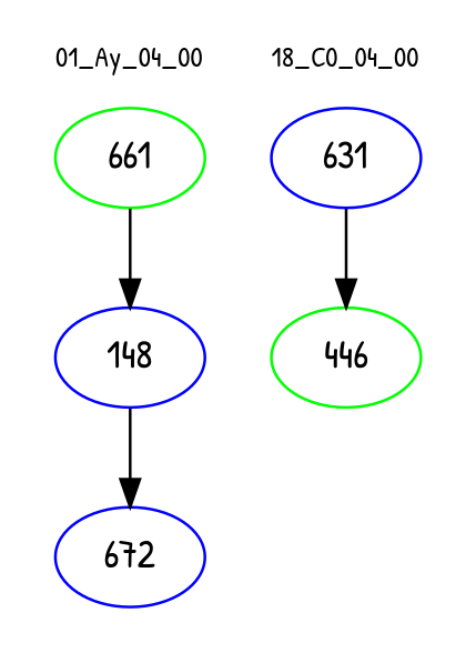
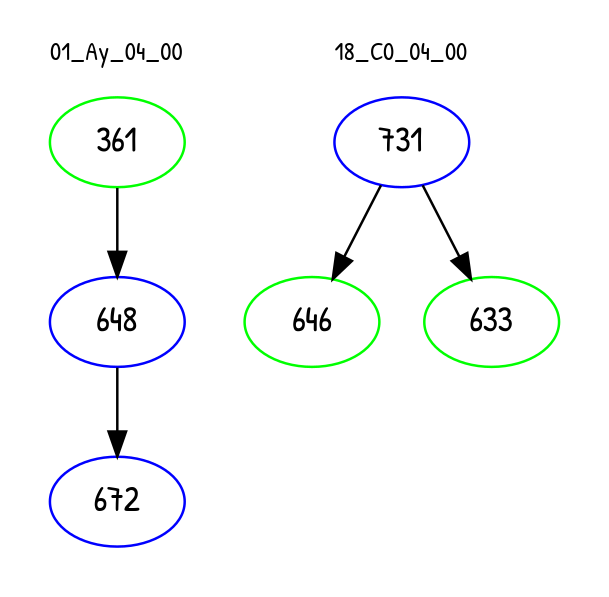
  digraph {
    fontname="Patrick Hand"
    node [color=blue fontname="Patrick Hand"]
    edge [color=black fontname="Patrick Hand"]
-   n1 [label=148]
+   n1 [label=648]
    n2 [label=672]
-   n3 [color=green label=661]
-   n4 [label=631]
-   n5 [color=green label=446]
+   n3 [color=green label=361]
+   n4 [label=731]
+   n5 [color=green label=646]
+   n6 [color=green label=633]
    subgraph cluster_1 {
      color=white
      fontsize=10
      label="01_Ay_04_00"
      n1
      n2
      n3
    }
    subgraph cluster_2 {
      color=white
      fontsize=10
      label="18_C0_04_00"
      n4
      n5
+     n6
    }
    n1 -> n2
    n3 -> n1
    n4 -> n5
+   n4 -> n6
  }
